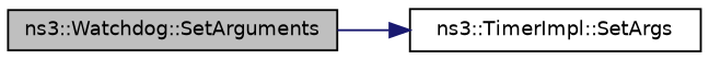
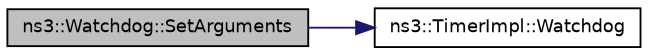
  digraph {
    rankdir=LR
    node [color=black fontname=Helvetica fontsize=10 shape=record style=filled]
    n1 [fillcolor=grey75 fontcolor=black height=0.2 label="ns3::Watchdog::SetArguments" width=0.4]
-   n2 [fillcolor=white height=0.2 label="ns3::TimerImpl::SetArgs" width=0.4]
+   n2 [fillcolor=white height=0.2 label="ns3::TimerImpl::Watchdog" width=0.4]
    n1 -> n2 [color=midnightblue fontname=Helvetica fontsize=10 labelfontname=Helvetica labelfontsize=10 style=solid]
  }
